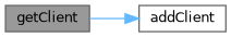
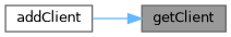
  digraph {
    rankdir=RL
    node [fontname=Helvetica fontsize=10 shape=box style=filled]
    n1 [color=gray40 fillcolor=grey60 fontcolor=black height=0.2 label=getClient width=0.4]
    n2 [color=grey40 fillcolor=white height=0.2 label=addClient width=0.4]
-   n2 -> n1 [color=steelblue1 dir=back fontname=Helvetica fontsize=10 labelfontname=Helvetica labelfontsize=10 style=solid]
+   n1 -> n2 [color=steelblue1 dir=back fontname=Helvetica fontsize=10 labelfontname=Helvetica labelfontsize=10 style=solid]
  }
